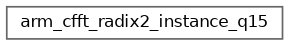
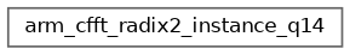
  digraph {
    rankdir=LR
-   n1 [color=grey40 fillcolor=white fontname=Helvetica fontsize=10 height=0.2 label=arm_cfft_radix2_instance_q15 shape=box style=filled width=0.4]
+   n1 [color=grey40 fillcolor=white fontname=Helvetica fontsize=10 height=0.2 label=arm_cfft_radix2_instance_q14 shape=box style=filled width=0.4]
  }
